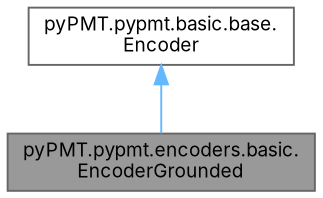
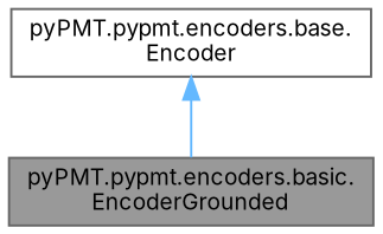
  digraph {
    fontname=Inter
    node [color=gray40 fontname=Inter fontsize=10 shape=box style=filled]
    n1 [fillcolor=grey60 fontcolor=black height=0.2 label="pyPMT.pypmt.encoders.basic.\lEncoderGrounded" width=0.4]
-   n2 [fillcolor=white height=0.2 label="pyPMT.pypmt.basic.base.\lEncoder" width=0.4]
+   n2 [fillcolor=white height=0.2 label="pyPMT.pypmt.encoders.base.\lEncoder" width=0.4]
    n2 -> n1 [color=steelblue1 dir=back fontname=Inter fontsize=10 labelfontname=Helvetica labelfontsize=10 style=solid]
  }
